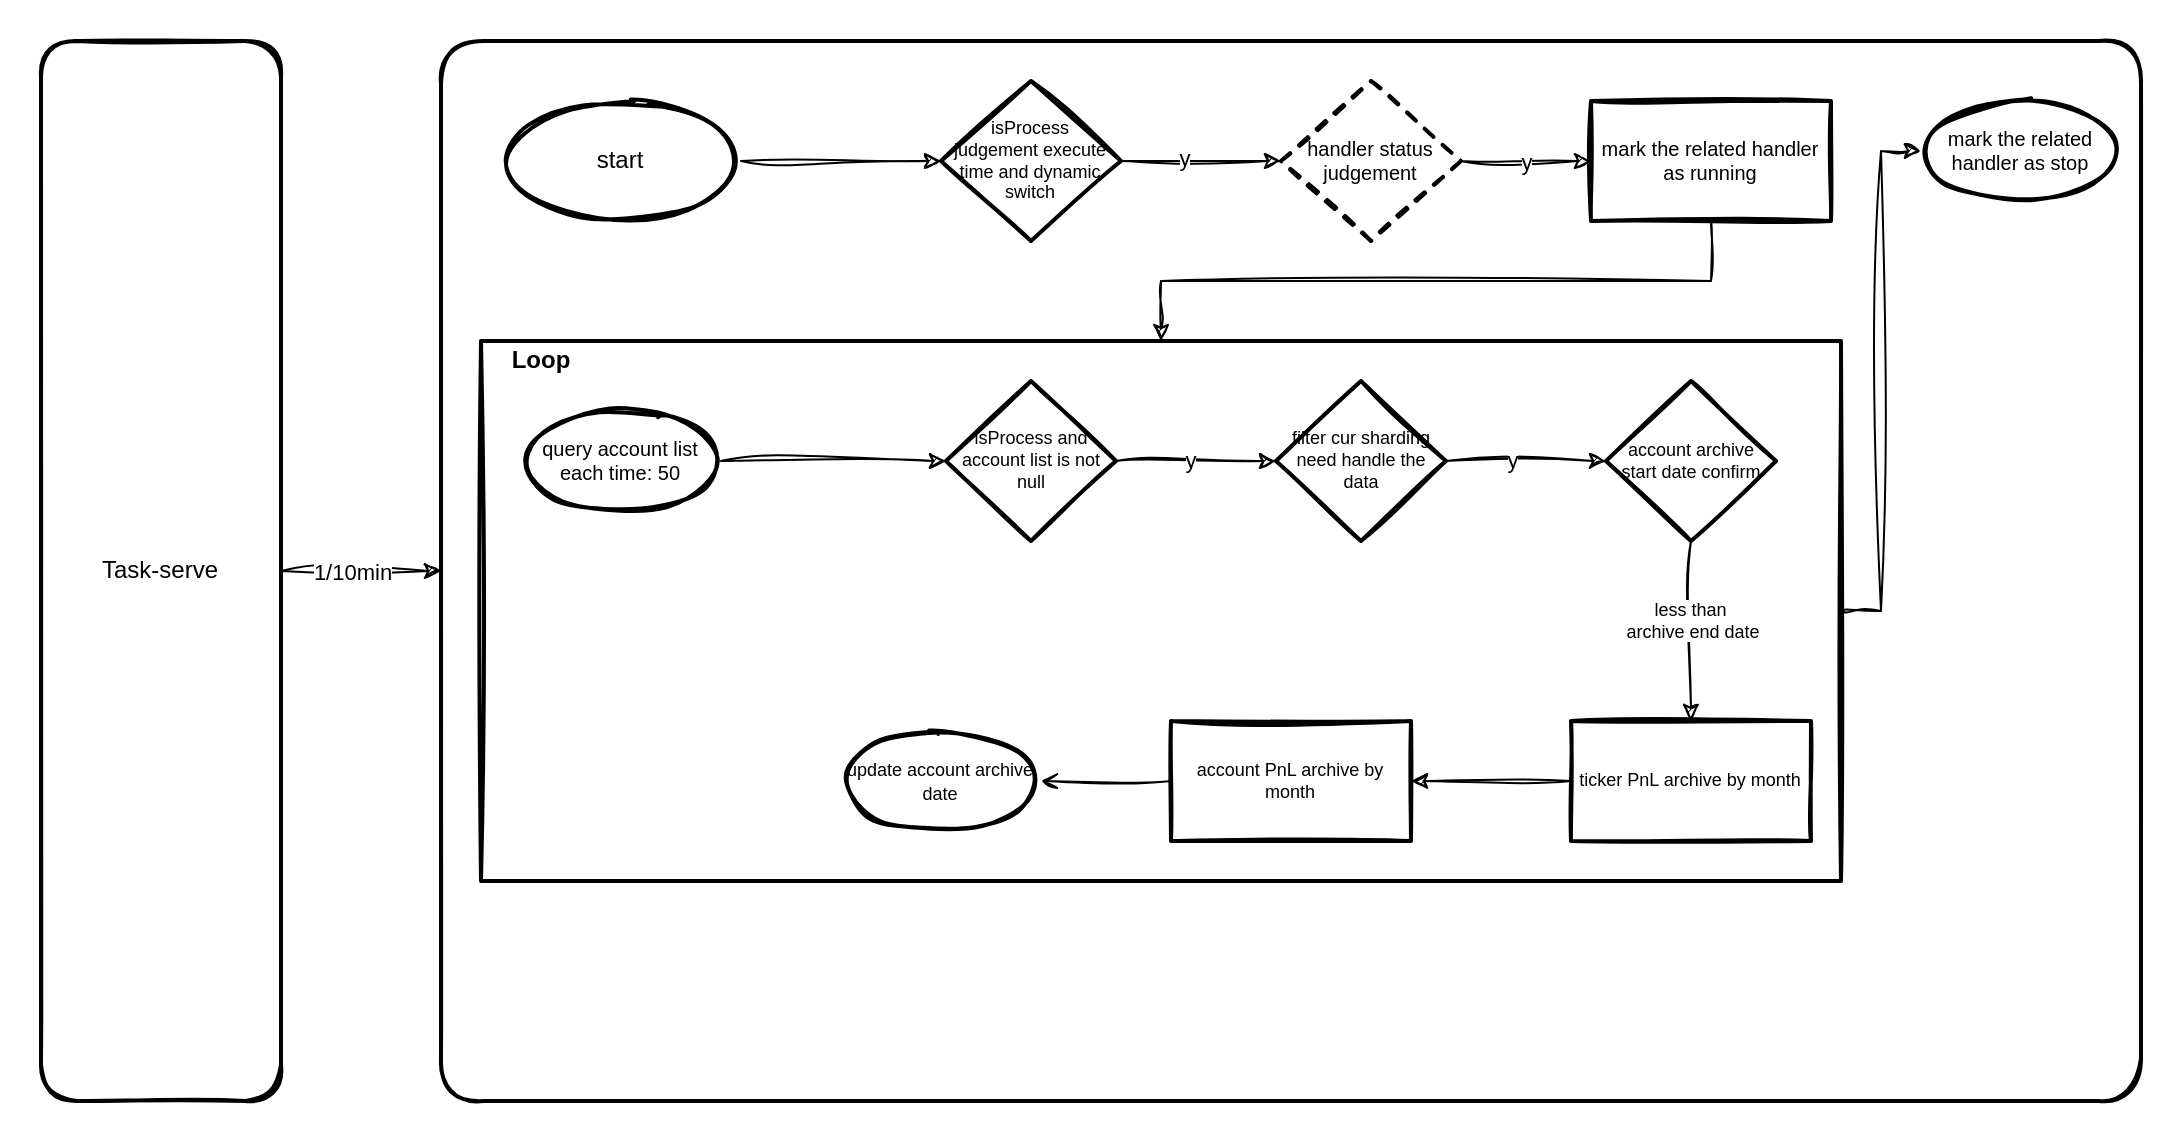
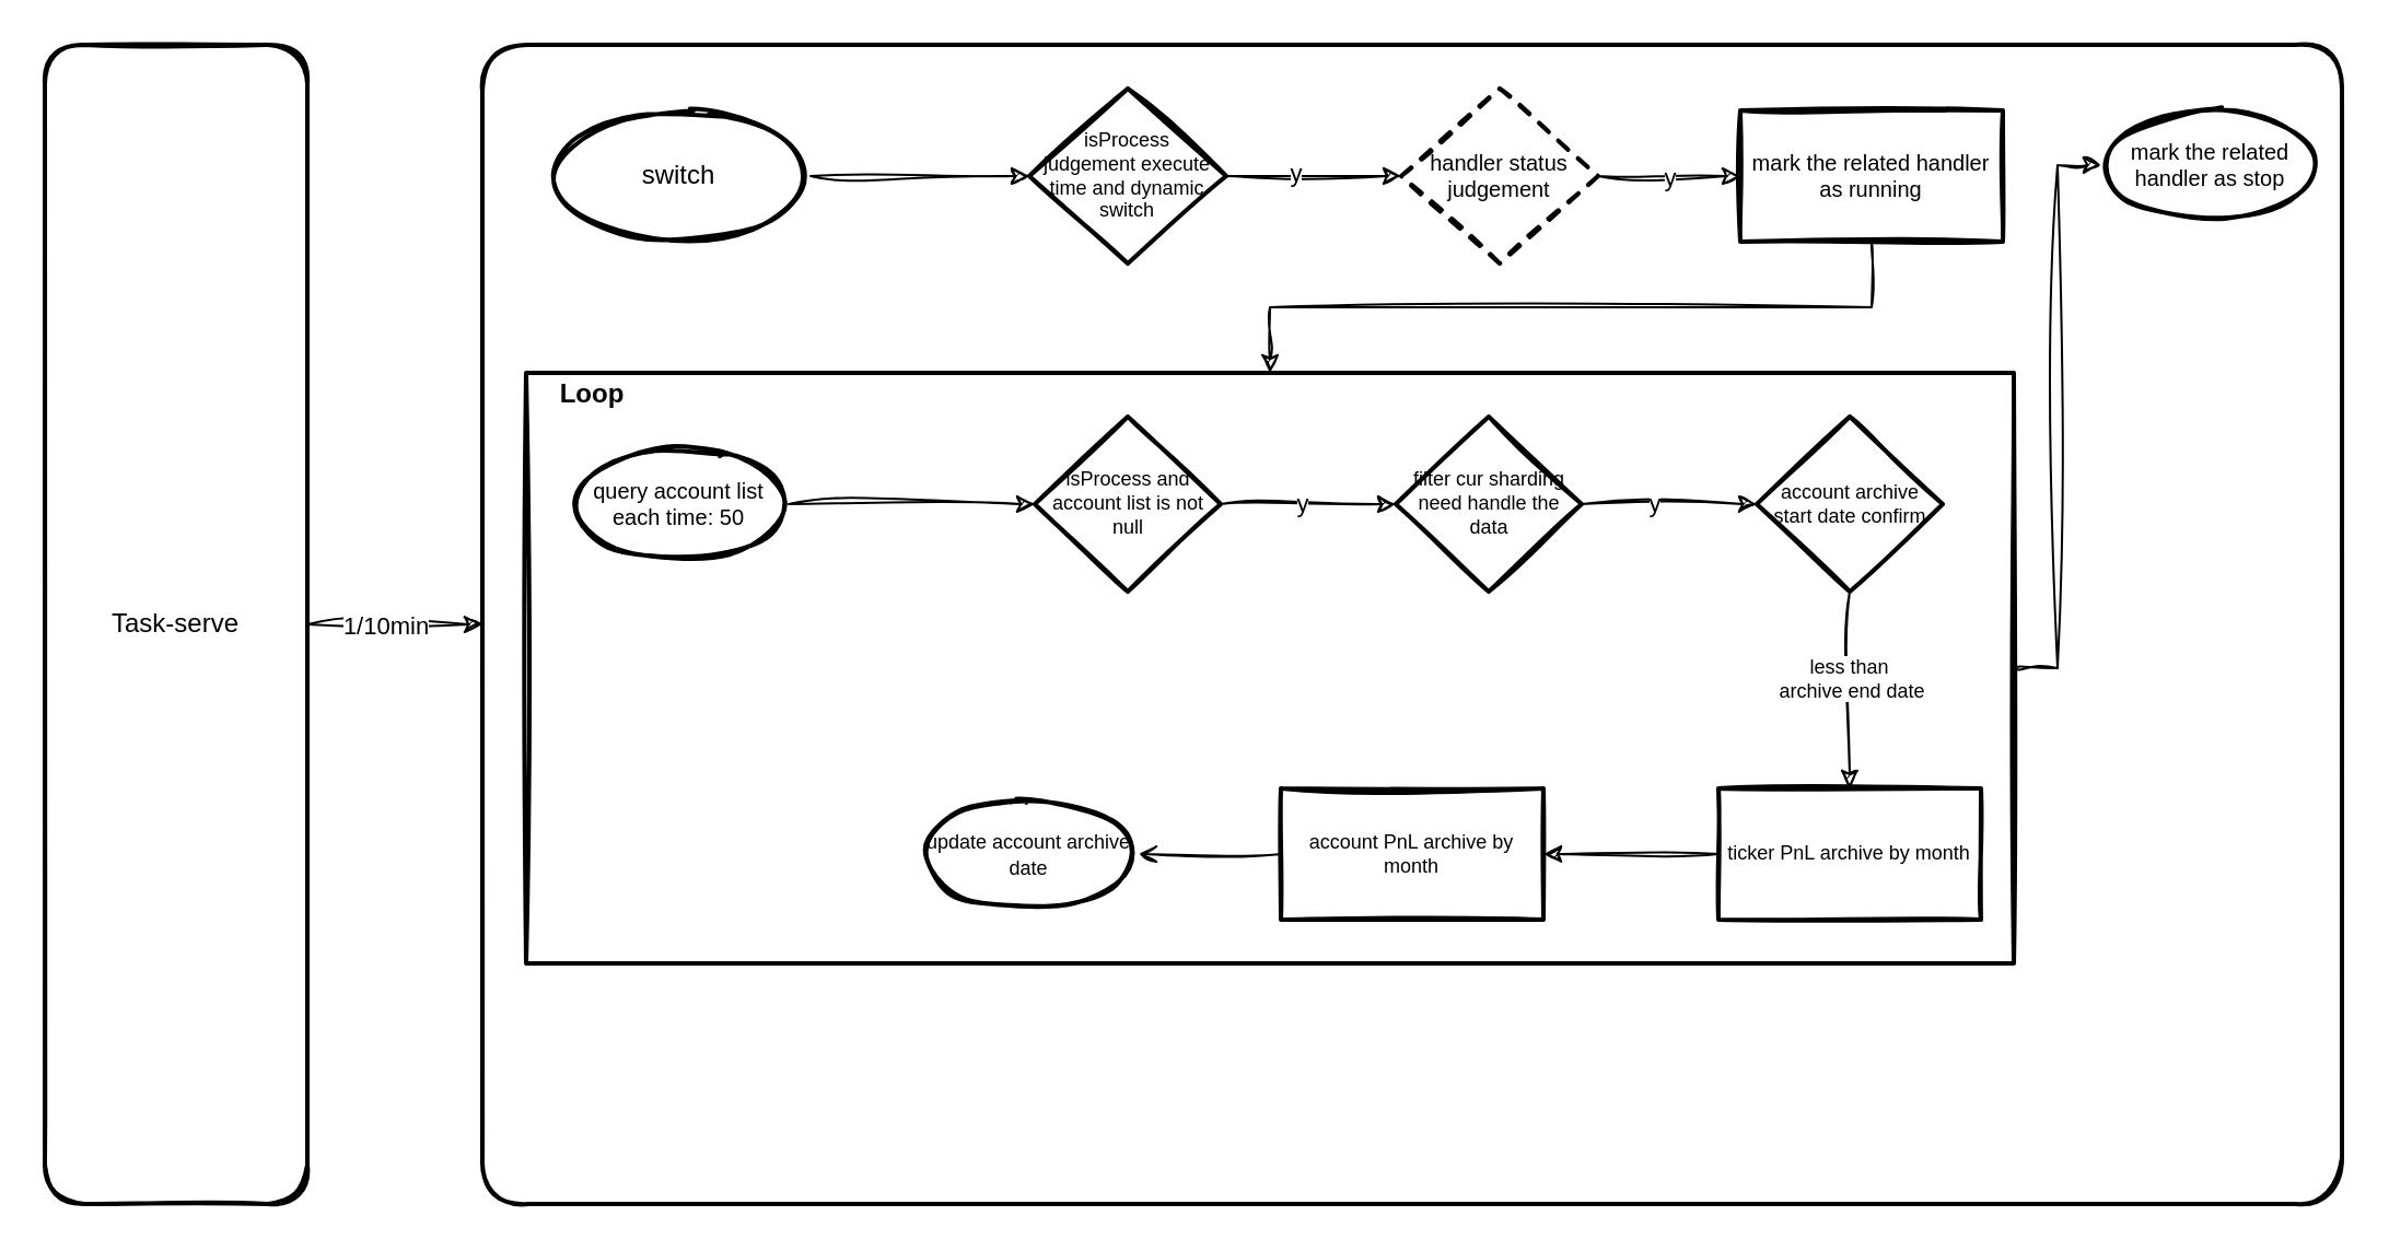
  <mxCell id="0" />
  <mxCell id="1" parent="0" />
  <mxCell id="2" value="" style="edgeStyle=orthogonalEdgeStyle;rounded=0;orthogonalLoop=1;jettySize=auto;html=1;sketch=1;curveFitting=1;jiggle=2;" parent="1" source="4" target="5" edge="1"><mxGeometry relative="1" as="geometry" /></mxCell>
  <mxCell id="3" value="1/10min" style="edgeLabel;html=1;align=center;verticalAlign=middle;resizable=0;points=[];" vertex="1" connectable="0" parent="2"><mxGeometry x="-0.125" relative="1" as="geometry"><mxPoint as="offset" /></mxGeometry></mxCell>
  <mxCell id="4" value="Task-serve" style="rounded=1;whiteSpace=wrap;html=1;strokeWidth=2;fillWeight=4;hachureGap=8;hachureAngle=45;fillColor=none;sketch=1;" parent="1" vertex="1"><mxGeometry x="20" y="20" width="120" height="530" as="geometry" /></mxCell>
  <mxCell id="5" value="" style="whiteSpace=wrap;html=1;fillColor=none;rounded=1;strokeWidth=2;fillWeight=4;hachureGap=8;hachureAngle=45;sketch=1;glass=0;shadow=0;arcSize=4;" parent="1" vertex="1"><mxGeometry x="220" y="20" width="850" height="530" as="geometry" /></mxCell>
  <mxCell id="6" value="" style="edgeStyle=orthogonalEdgeStyle;rounded=0;orthogonalLoop=1;jettySize=auto;html=1;sketch=1;curveFitting=1;jiggle=2;" parent="1" source="7" target="10" edge="1"><mxGeometry relative="1" as="geometry" /></mxCell>
- <mxCell id="7" value="start" style="ellipse;whiteSpace=wrap;html=1;strokeWidth=2;fillWeight=2;hachureGap=8;fillColor=none;fillStyle=dots;sketch=1;" parent="1" vertex="1"><mxGeometry x="250" y="50" width="120" height="60" as="geometry" /></mxCell>
+ <mxCell id="7" value="switch" style="ellipse;whiteSpace=wrap;html=1;strokeWidth=2;fillWeight=2;hachureGap=8;fillColor=none;fillStyle=dots;sketch=1;" parent="1" vertex="1"><mxGeometry x="250" y="50" width="120" height="60" as="geometry" /></mxCell>
  <mxCell id="8" value="" style="edgeStyle=orthogonalEdgeStyle;rounded=0;orthogonalLoop=1;jettySize=auto;html=1;sketch=1;curveFitting=1;jiggle=2;" parent="1" source="10" target="13" edge="1"><mxGeometry relative="1" as="geometry" /></mxCell>
  <mxCell id="9" value="y" style="edgeLabel;html=1;align=center;verticalAlign=middle;resizable=0;points=[];" parent="8" vertex="1" connectable="0"><mxGeometry x="-0.217" y="-1" relative="1" as="geometry"><mxPoint y="-3" as="offset" /></mxGeometry></mxCell>
  <mxCell id="10" value="&lt;font style=&quot;font-size: 9px;&quot;&gt;isProcess&lt;/font&gt;&lt;div style=&quot;font-size: 9px;&quot;&gt;&lt;font style=&quot;font-size: 9px;&quot;&gt;judgement execute time and dynamic switch&lt;/font&gt;&lt;/div&gt;" style="rhombus;whiteSpace=wrap;html=1;fillColor=none;strokeWidth=2;fillWeight=2;hachureGap=8;fillStyle=dots;sketch=1;fontSize=7;" parent="1" vertex="1"><mxGeometry x="470" y="40" width="90" height="80" as="geometry" /></mxCell>
  <mxCell id="11" value="" style="edgeStyle=orthogonalEdgeStyle;rounded=0;orthogonalLoop=1;jettySize=auto;html=1;sketch=1;curveFitting=1;jiggle=2;" parent="1" source="13" target="15" edge="1"><mxGeometry relative="1" as="geometry" /></mxCell>
  <mxCell id="12" value="y" style="edgeLabel;html=1;align=center;verticalAlign=middle;resizable=0;points=[];" parent="11" vertex="1" connectable="0"><mxGeometry x="-0.007" y="-1" relative="1" as="geometry"><mxPoint y="-1" as="offset" /></mxGeometry></mxCell>
  <mxCell id="13" value="&lt;font size=&quot;1&quot;&gt;handler status judgement&lt;/font&gt;" style="rhombus;whiteSpace=wrap;html=1;fillColor=none;strokeWidth=2;fillWeight=2;hachureGap=8;fillStyle=dots;sketch=1;fontSize=7;dashed=1;" parent="1" vertex="1"><mxGeometry x="640" y="40" width="90" height="80" as="geometry" /></mxCell>
  <mxCell id="14" value="" style="edgeStyle=orthogonalEdgeStyle;rounded=0;orthogonalLoop=1;jettySize=auto;html=1;sketch=1;curveFitting=1;jiggle=2;" parent="1" source="15" target="16" edge="1"><mxGeometry relative="1" as="geometry" /></mxCell>
  <mxCell id="15" value="mark the related handler as running" style="whiteSpace=wrap;html=1;fontSize=10;fillColor=none;strokeWidth=2;fillWeight=2;hachureGap=8;fillStyle=dots;sketch=1;" parent="1" vertex="1"><mxGeometry x="795" y="50" width="120" height="60" as="geometry" /></mxCell>
  <mxCell id="16" value="" style="whiteSpace=wrap;html=1;fontSize=10;fillColor=none;strokeWidth=2;fillWeight=2;hachureGap=8;fillStyle=dots;sketch=1;" parent="1" vertex="1"><mxGeometry x="240" y="170" width="680" height="270" as="geometry" /></mxCell>
  <mxCell id="17" value="Loop" style="text;strokeColor=none;fillColor=none;html=1;fontSize=12;fontStyle=1;verticalAlign=middle;align=center;" parent="1" vertex="1"><mxGeometry x="220" y="160" width="100" height="40" as="geometry" /></mxCell>
  <mxCell id="18" value="" style="edgeStyle=orthogonalEdgeStyle;rounded=0;orthogonalLoop=1;jettySize=auto;html=1;flowAnimation=0;sketch=1;curveFitting=1;jiggle=2;" edge="1" parent="1" source="19" target="22"><mxGeometry relative="1" as="geometry" /></mxCell>
  <mxCell id="19" value="query account list&lt;div style=&quot;font-size: 10px;&quot;&gt;each time: 50&lt;br style=&quot;font-size: 10px;&quot;&gt;&lt;/div&gt;" style="ellipse;whiteSpace=wrap;html=1;strokeWidth=2;fillWeight=2;hachureGap=8;fillColor=none;fillStyle=dots;sketch=1;fontSize=10;" vertex="1" parent="1"><mxGeometry x="260" y="205" width="100" height="50" as="geometry" /></mxCell>
  <mxCell id="20" value="" style="edgeStyle=orthogonalEdgeStyle;rounded=0;orthogonalLoop=1;jettySize=auto;html=1;sketch=1;curveFitting=1;jiggle=2;" edge="1" parent="1" source="22" target="25"><mxGeometry relative="1" as="geometry" /></mxCell>
  <mxCell id="21" value="y" style="edgeLabel;html=1;align=center;verticalAlign=middle;resizable=0;points=[];" vertex="1" connectable="0" parent="20"><mxGeometry x="-0.087" y="1" relative="1" as="geometry"><mxPoint as="offset" /></mxGeometry></mxCell>
  <mxCell id="22" value="isProcess and account list is not null" style="rhombus;whiteSpace=wrap;html=1;fillColor=none;strokeWidth=2;fillWeight=2;hachureGap=8;fillStyle=dots;sketch=1;fontSize=9;" vertex="1" parent="1"><mxGeometry x="472.5" y="190" width="85" height="80" as="geometry" /></mxCell>
  <mxCell id="23" value="" style="edgeStyle=orthogonalEdgeStyle;rounded=0;orthogonalLoop=1;jettySize=auto;html=1;sketch=1;curveFitting=1;jiggle=2;" edge="1" parent="1" source="25" target="28"><mxGeometry relative="1" as="geometry" /></mxCell>
  <mxCell id="24" value="y" style="edgeLabel;html=1;align=center;verticalAlign=middle;resizable=0;points=[];" vertex="1" connectable="0" parent="23"><mxGeometry x="-0.163" y="1" relative="1" as="geometry"><mxPoint as="offset" /></mxGeometry></mxCell>
  <mxCell id="25" value="filter cur sharding need handle the data" style="rhombus;whiteSpace=wrap;html=1;fillColor=none;strokeWidth=2;fillWeight=2;hachureGap=8;fillStyle=dots;sketch=1;fontSize=9;" vertex="1" parent="1"><mxGeometry x="637.5" y="190" width="85" height="80" as="geometry" /></mxCell>
  <mxCell id="26" value="" style="edgeStyle=orthogonalEdgeStyle;rounded=0;orthogonalLoop=1;jettySize=auto;html=1;sketch=1;curveFitting=1;jiggle=2;" edge="1" parent="1" source="28" target="30"><mxGeometry relative="1" as="geometry" /></mxCell>
  <mxCell id="27" value="less than&amp;nbsp;&lt;div style=&quot;font-size: 9px;&quot;&gt;archive end date&lt;/div&gt;" style="edgeLabel;html=1;align=center;verticalAlign=middle;resizable=0;points=[];fontSize=9;" vertex="1" connectable="0" parent="26"><mxGeometry x="-0.133" relative="1" as="geometry"><mxPoint as="offset" /></mxGeometry></mxCell>
  <mxCell id="28" value="account archive start date confirm" style="rhombus;whiteSpace=wrap;html=1;fillColor=none;strokeWidth=2;fillWeight=2;hachureGap=8;fillStyle=dots;sketch=1;fontSize=9;" vertex="1" parent="1"><mxGeometry x="802.5" y="190" width="85" height="80" as="geometry" /></mxCell>
  <mxCell id="29" value="" style="edgeStyle=orthogonalEdgeStyle;rounded=0;orthogonalLoop=1;jettySize=auto;html=1;sketch=1;curveFitting=1;jiggle=2;" edge="1" parent="1" source="30" target="31"><mxGeometry relative="1" as="geometry" /></mxCell>
  <mxCell id="30" value="ticker PnL archive by month" style="whiteSpace=wrap;html=1;fontSize=9;fillColor=none;strokeWidth=2;fillWeight=2;hachureGap=8;fillStyle=dots;sketch=1;" vertex="1" parent="1"><mxGeometry x="785" y="360" width="120" height="60" as="geometry" /></mxCell>
  <mxCell id="31" value="account PnL archive by month" style="whiteSpace=wrap;html=1;fontSize=9;fillColor=none;strokeWidth=2;fillWeight=2;hachureGap=8;fillStyle=dots;sketch=1;" vertex="1" parent="1"><mxGeometry x="585" y="360" width="120" height="60" as="geometry" /></mxCell>
  <mxCell id="32" value="" style="edgeStyle=orthogonalEdgeStyle;rounded=0;orthogonalLoop=1;jettySize=auto;html=1;sketch=1;curveFitting=1;jiggle=2;exitX=0;exitY=0.5;exitDx=0;exitDy=0;endArrow=open;" edge="1" parent="1" source="31" target="33"><mxGeometry relative="1" as="geometry"><mxPoint x="385" y="390" as="sourcePoint" /></mxGeometry></mxCell>
  <mxCell id="33" value="&lt;div style=&quot;font-size: 10px;&quot;&gt;&lt;span style=&quot;font-size: 9px;&quot;&gt;update account archive date&lt;/span&gt;&lt;br&gt;&lt;/div&gt;" style="ellipse;whiteSpace=wrap;html=1;strokeWidth=2;fillWeight=2;hachureGap=8;fillColor=none;fillStyle=dots;sketch=1;fontSize=10;" vertex="1" parent="1"><mxGeometry x="420" y="365" width="100" height="50" as="geometry" /></mxCell>
  <mxCell id="34" value="&lt;div style=&quot;font-size: 10px;&quot;&gt;mark the related handler as stop&lt;br&gt;&lt;/div&gt;" style="ellipse;whiteSpace=wrap;html=1;strokeWidth=2;fillWeight=2;hachureGap=8;fillColor=none;fillStyle=dots;sketch=1;fontSize=10;" vertex="1" parent="1"><mxGeometry x="960" y="50" width="100" height="50" as="geometry" /></mxCell>
  <mxCell id="35" value="" style="edgeStyle=orthogonalEdgeStyle;rounded=0;orthogonalLoop=1;jettySize=auto;html=1;sketch=1;curveFitting=1;jiggle=2;exitX=1;exitY=0.5;exitDx=0;exitDy=0;entryX=0;entryY=0.5;entryDx=0;entryDy=0;" edge="1" parent="1" source="16" target="34"><mxGeometry relative="1" as="geometry"><mxPoint x="855" y="280" as="sourcePoint" /><mxPoint x="855" y="370" as="targetPoint" /></mxGeometry></mxCell>
